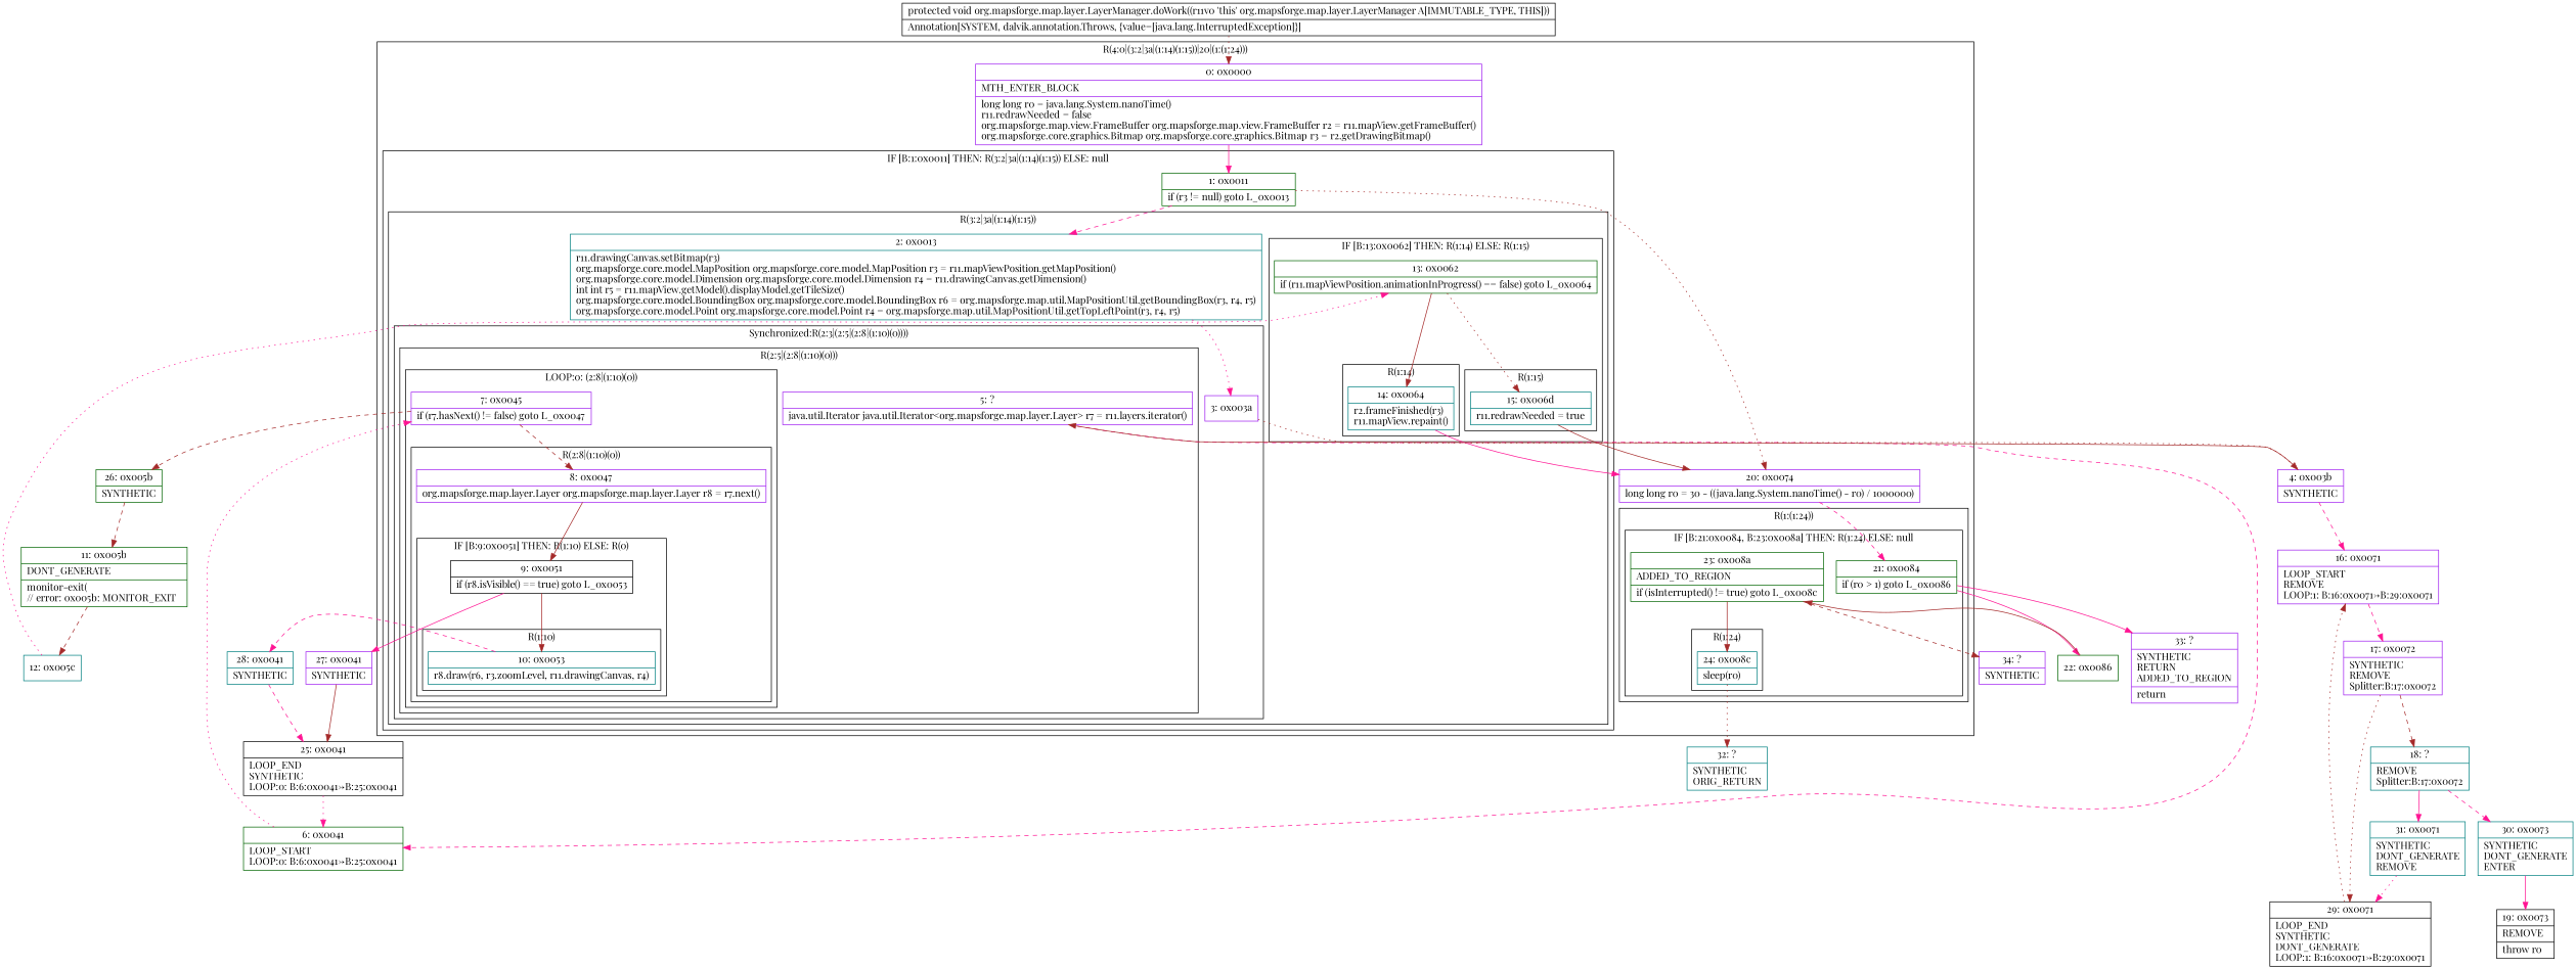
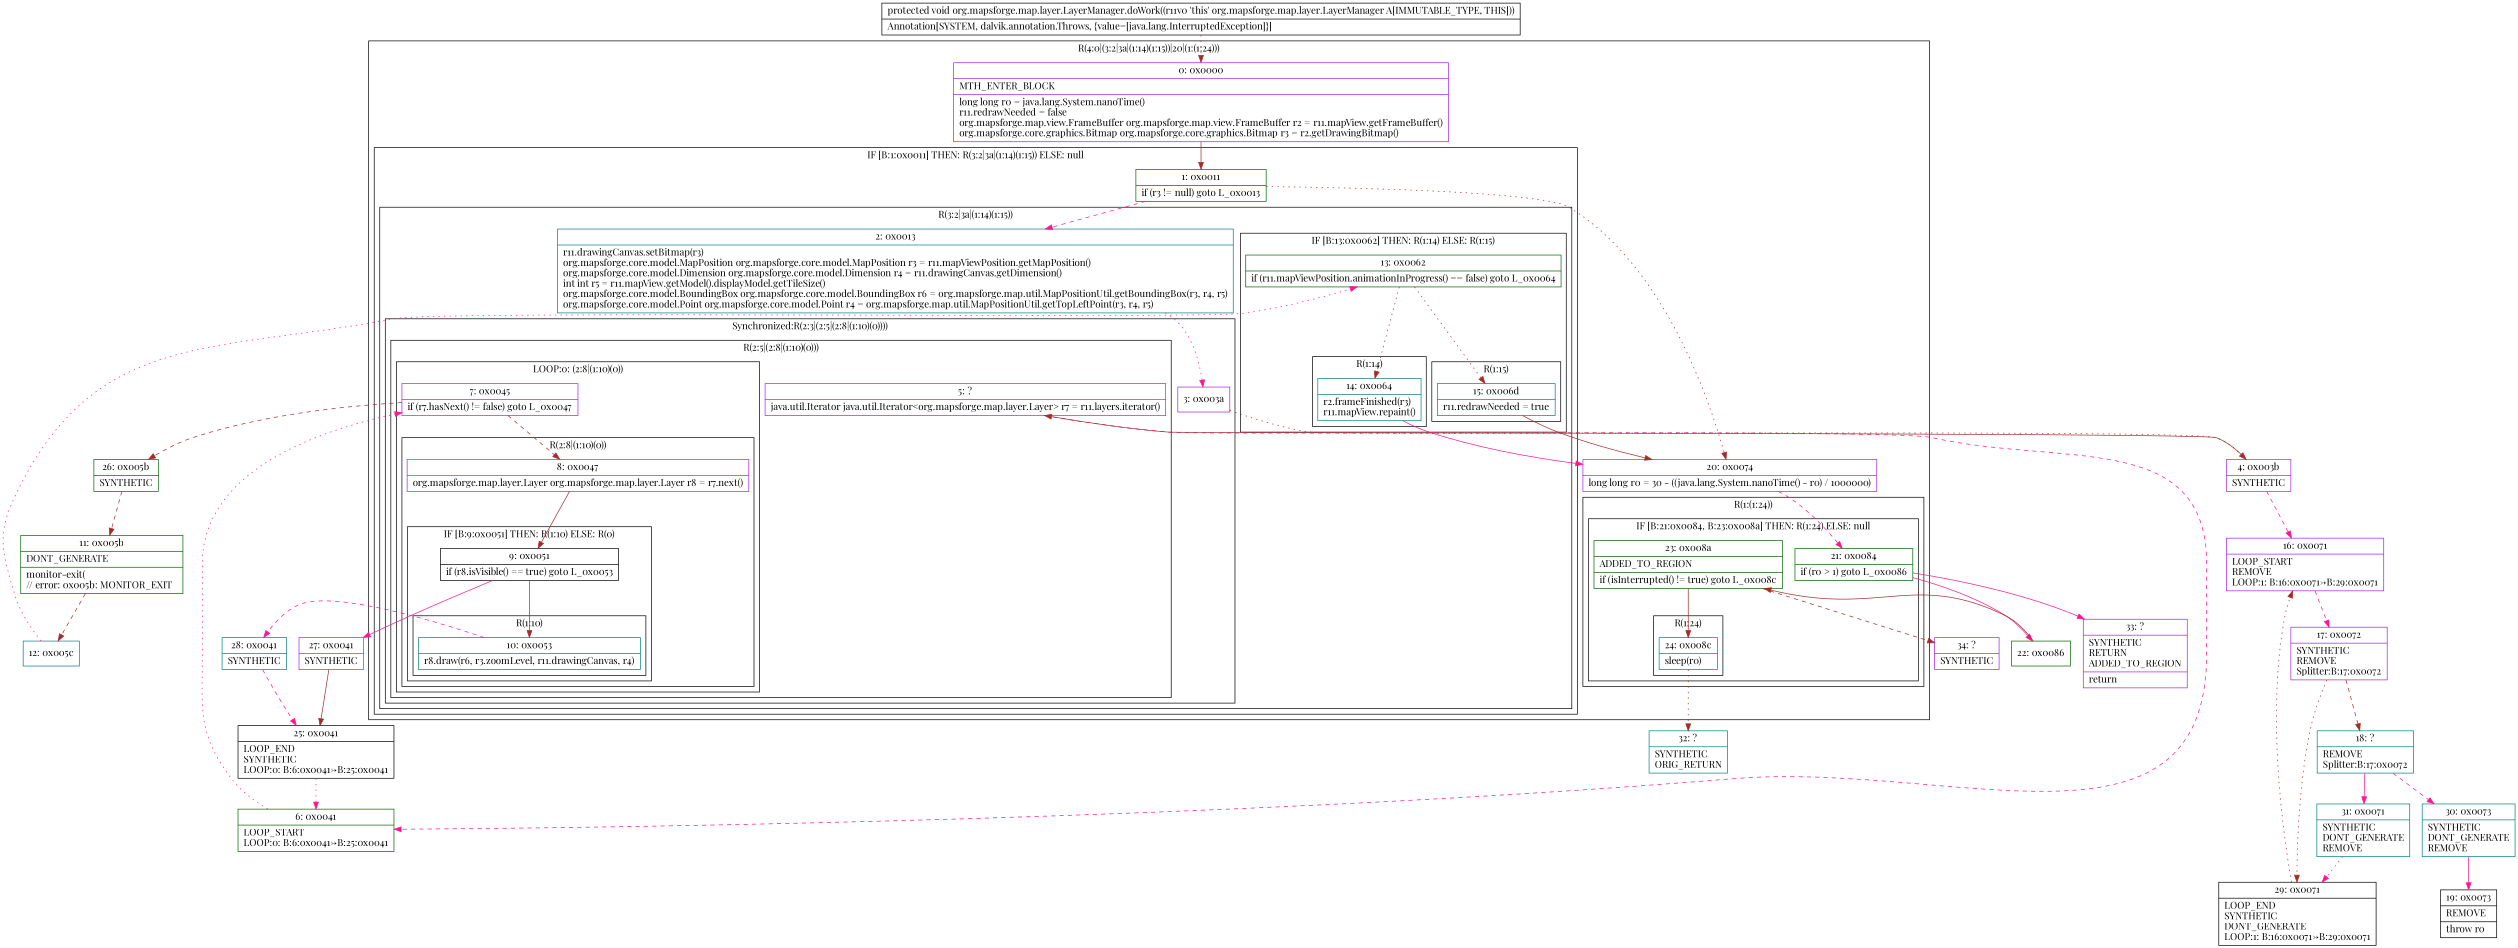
  digraph {
    fontname="Playfair Display"
    node [color=purple fontname="Playfair Display" shape=record]
    edge [color=brown fontname="Playfair Display" style=dashed]
    n1 [color=teal label="{10\:\ 0x0053|r8.draw(r6, r3.zoomLevel, r11.drawingCanvas, r4)\l}"]
    n2 [color=black label="{9\:\ 0x0051|if (r8.isVisible() == true) goto L_0x0053\l}"]
    n3 [label="{8\:\ 0x0047|org.mapsforge.map.layer.Layer org.mapsforge.map.layer.Layer r8 = r7.next()\l}"]
    n4 [label="{7\:\ 0x0045|if (r7.hasNext() != false) goto L_0x0047\l}"]
    n5 [label="{5\:\ ?|java.util.Iterator java.util.Iterator\<org.mapsforge.map.layer.Layer\> r7 = r11.layers.iterator()\l}"]
    n6 [label="{3\:\ 0x003a}"]
    n7 [color=teal label="{14\:\ 0x0064|r2.frameFinished(r3)\lr11.mapView.repaint()\l}"]
    n8 [color=teal label="{15\:\ 0x006d|r11.redrawNeeded = true\l}"]
    n9 [color=darkgreen label="{13\:\ 0x0062|if (r11.mapViewPosition.animationInProgress() == false) goto L_0x0064\l}"]
    n10 [color=teal label="{2\:\ 0x0013|r11.drawingCanvas.setBitmap(r3)\lorg.mapsforge.core.model.MapPosition org.mapsforge.core.model.MapPosition r3 = r11.mapViewPosition.getMapPosition()\lorg.mapsforge.core.model.Dimension org.mapsforge.core.model.Dimension r4 = r11.drawingCanvas.getDimension()\lint int r5 = r11.mapView.getModel().displayModel.getTileSize()\lorg.mapsforge.core.model.BoundingBox org.mapsforge.core.model.BoundingBox r6 = org.mapsforge.map.util.MapPositionUtil.getBoundingBox(r3, r4, r5)\lorg.mapsforge.core.model.Point org.mapsforge.core.model.Point r4 = org.mapsforge.map.util.MapPositionUtil.getTopLeftPoint(r3, r4, r5)\l}"]
    n11 [color=darkgreen label="{1\:\ 0x0011|if (r3 != null) goto L_0x0013\l}"]
    n12 [color=teal label="{24\:\ 0x008c|sleep(r0)\l}"]
    n13 [color=darkgreen label="{21\:\ 0x0084|if (r0 \> 1) goto L_0x0086\l}"]
    n14 [color=darkgreen label="{23\:\ 0x008a|ADDED_TO_REGION\l|if (isInterrupted() != true) goto L_0x008c\l}"]
    n15 [label="{0\:\ 0x0000|MTH_ENTER_BLOCK\l|long long r0 = java.lang.System.nanoTime()\lr11.redrawNeeded = false\lorg.mapsforge.map.view.FrameBuffer org.mapsforge.map.view.FrameBuffer r2 = r11.mapView.getFrameBuffer()\lorg.mapsforge.core.graphics.Bitmap org.mapsforge.core.graphics.Bitmap r3 = r2.getDrawingBitmap()\l}"]
    n16 [label="{20\:\ 0x0074|long long r0 = 30 \- ((java.lang.System.nanoTime() \- r0) \/ 1000000)\l}"]
    n17 [color=teal label="{28\:\ 0x0041|SYNTHETIC\l}"]
    n18 [label="{27\:\ 0x0041|SYNTHETIC\l}"]
    n19 [color=darkgreen label="{26\:\ 0x005b|SYNTHETIC\l}"]
    n20 [color=darkgreen label="{6\:\ 0x0041|LOOP_START\lLOOP:0: B:6:0x0041\-\>B:25:0x0041\l}"]
    n21 [label="{4\:\ 0x003b|SYNTHETIC\l}"]
    n22 [color=teal label="{32\:\ ?|SYNTHETIC\lORIG_RETURN\l}"]
    n23 [color=darkgreen label="{22\:\ 0x0086}"]
    n24 [label="{33\:\ ?|SYNTHETIC\lRETURN\lADDED_TO_REGION\l|return\l}"]
    n25 [label="{34\:\ ?|SYNTHETIC\l}"]
    n26 [label="{16\:\ 0x0071|LOOP_START\lREMOVE\lLOOP:1: B:16:0x0071\-\>B:29:0x0071\l}"]
    n27 [color=darkgreen label="{11\:\ 0x005b|DONT_GENERATE\l|monitor\-exit(\l\/\/ error: 0x005b: MONITOR_EXIT  \l}"]
    n28 [color=black label="{25\:\ 0x0041|LOOP_END\lSYNTHETIC\lLOOP:0: B:6:0x0041\-\>B:25:0x0041\l}"]
    n29 [label="{17\:\ 0x0072|SYNTHETIC\lREMOVE\lSplitter:B:17:0x0072\l}"]
    n30 [color=teal label="{12\:\ 0x005c}"]
    n31 [color=teal label="{18\:\ ?|REMOVE\lSplitter:B:17:0x0072\l}"]
    n32 [color=black label="{29\:\ 0x0071|LOOP_END\lSYNTHETIC\lDONT_GENERATE\lLOOP:1: B:16:0x0071\-\>B:29:0x0071\l}"]
-   n33 [color=teal label="{30\:\ 0x0073|SYNTHETIC\lDONT_GENERATE\lENTER\l}"]
+   n33 [color=teal label="{30\:\ 0x0073|SYNTHETIC\lDONT_GENERATE\lREMOVE\l}"]
    n34 [color=teal label="{31\:\ 0x0071|SYNTHETIC\lDONT_GENERATE\lREMOVE\l}"]
    n35 [color=black label="{19\:\ 0x0073|REMOVE\l|throw r0\l}"]
    n36 [color=black label="{protected void org.mapsforge.map.layer.LayerManager.doWork((r11v0 'this' org.mapsforge.map.layer.LayerManager A[IMMUTABLE_TYPE, THIS]))  | Annotation[SYSTEM, dalvik.annotation.Throws, \{value=[java.lang.InterruptedException]\}]\l}"]
    subgraph cluster_1 {
      label="R(4:0|(3:2|3a|(1:14)(1:15))|20|(1:(1:24)))"
      n15
      n16
      subgraph cluster_2 {
        label="IF [B:1:0x0011] THEN: R(3:2|3a|(1:14)(1:15)) ELSE: null"
        n11
        subgraph cluster_3 {
          label="R(3:2|3a|(1:14)(1:15))"
          n10
          subgraph cluster_4 {
            label="Synchronized:R(2:3|(2:5|(2:8|(1:10)(0))))"
            n6
            subgraph cluster_5 {
              label="R(2:5|(2:8|(1:10)(0)))"
              n5
              subgraph cluster_6 {
                label="LOOP:0: (2:8|(1:10)(0))"
                n4
                subgraph cluster_7 {
                  label="R(2:8|(1:10)(0))"
                  n3
                  subgraph cluster_8 {
                    label="IF [B:9:0x0051] THEN: R(1:10) ELSE: R(0)"
                    n2
                    subgraph cluster_9 {
                      label="R(1:10)"
                      n1
                    }
                    subgraph cluster_10 {
                      label="R(0)"
                    }
                  }
                }
              }
            }
          }
          subgraph cluster_11 {
            label="IF [B:13:0x0062] THEN: R(1:14) ELSE: R(1:15)"
            n9
            subgraph cluster_12 {
              label="R(1:14)"
              n7
            }
            subgraph cluster_13 {
              label="R(1:15)"
              n8
            }
          }
        }
      }
      subgraph cluster_14 {
        label="R(1:(1:24))"
        subgraph cluster_15 {
          label="IF [B:21:0x0084, B:23:0x008a] THEN: R(1:24) ELSE: null"
          n13
          n14
          subgraph cluster_16 {
            label="R(1:24)"
            n12
          }
        }
      }
    }
    n1 -> n17 [color=deeppink]
    n2 -> n1 [style=solid]
    n2 -> n18 [color=deeppink style=solid]
    n3 -> n2 [style=solid]
    n4 -> n3
    n4 -> n19
    n5 -> n20 [color=deeppink]
    n6 -> n21 [style=dotted]
    n7 -> n16 [color=deeppink style=solid]
    n8 -> n16 [style=solid]
-   n9 -> n7 [style=solid]
+   n9 -> n7 [style=dotted]
    n9 -> n8 [style=dotted]
    n10 -> n6 [color=deeppink style=dotted]
    n11 -> n10 [color=deeppink]
    n11 -> n16 [style=dotted]
    n12 -> n22 [style=dotted]
    n13 -> n23 [color=deeppink style=solid]
    n13 -> n24 [color=deeppink style=solid]
    n14 -> n12 [style=solid]
    n14 -> n25
-   n15 -> n11 [color=deeppink style=solid]
+   n15 -> n11 [style=solid]
    n16 -> n13 [color=deeppink]
    n17 -> n28 [color=deeppink]
    n18 -> n28 [style=solid]
    n19 -> n27
    n20 -> n4 [color=deeppink style=dotted]
    n21 -> n5 [style=solid]
    n21 -> n26 [color=deeppink]
    n23 -> n14 [style=solid]
    n26 -> n29 [color=deeppink]
    n27 -> n30
    n28 -> n20 [color=deeppink style=dotted]
    n29 -> n31
    n29 -> n32 [style=dotted]
    n30 -> n9 [color=deeppink style=dotted]
    n31 -> n33 [color=deeppink]
    n31 -> n34 [color=deeppink style=solid]
    n32 -> n26 [style=dotted]
    n33 -> n35 [color=deeppink style=solid]
    n34 -> n32 [color=deeppink style=dotted]
    n36 -> n15 [style=dotted]
  }
